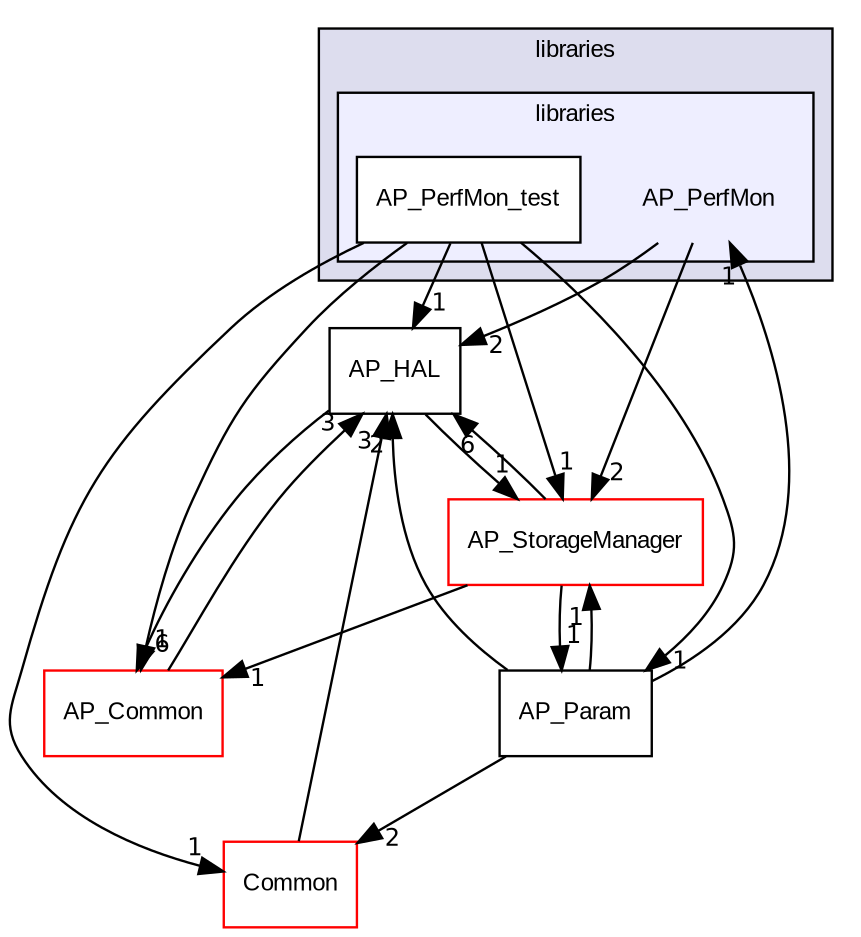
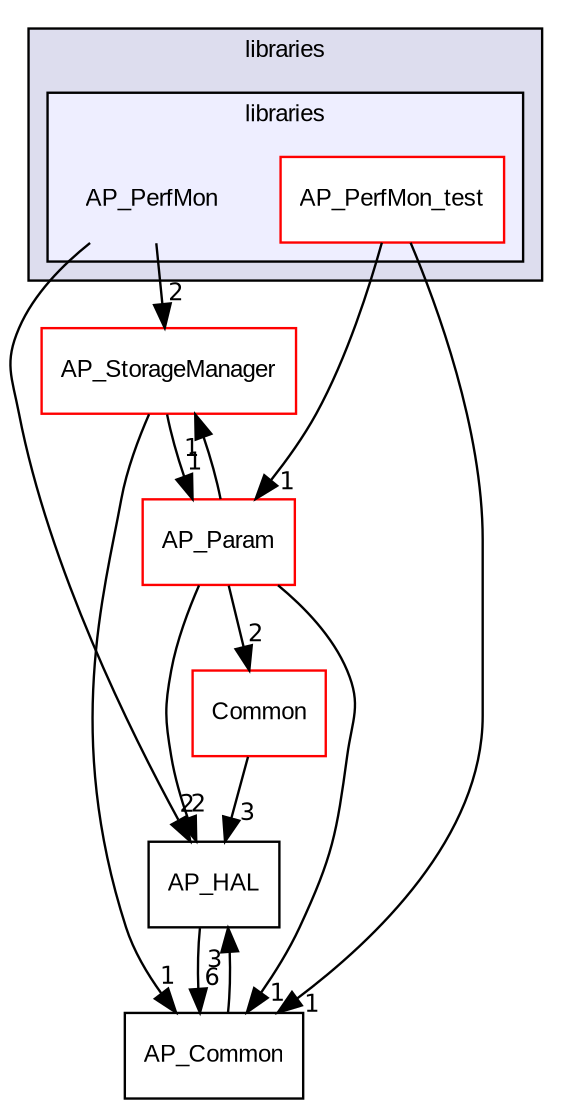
  digraph {
    compound=true
    fontname="Liberation Sans"
    node [fontname="Liberation Sans" fontsize=10 shape=box color=red fillcolor=white style=filled]
    edge [fontname="Liberation Sans" headlabel=1 labeldistance=1.5 labelfontname=Helvetica labelfontsize=10]
    n1 [label=AP_PerfMon shape=plaintext color="" fillcolor="" style=""]
-   n2 [color=black label=AP_PerfMon_test]
+   n2 [label=AP_PerfMon_test]
    n3 [color=black label=AP_HAL]
    n4 [label=AP_StorageManager]
-   n5 [color=black label=AP_Param]
+   n5 [label=AP_Param]
    n6 [label=Common]
-   n7 [label=AP_Common]
+   n7 [color=black label=AP_Common]
    subgraph cluster_1 {
      bgcolor="#ddddee"
      fontsize=10
      label=libraries
      pencolor=black
      subgraph cluster_2 {
        bgcolor="#eeeeff"
        fontsize=10
        label=libraries
        pencolor=black
        n1
        n2
      }
    }
    n1 -> n3 [headlabel=2]
    n1 -> n4 [headlabel=2]
-   n2 -> n3
-   n2 -> n4
    n2 -> n5
-   n2 -> n6
    n2 -> n7
-   n3 -> n4
    n3 -> n7 [headlabel=6]
-   n4 -> n3 [headlabel=6]
    n4 -> n5
    n4 -> n7
    n5 -> n3 [headlabel=2]
    n5 -> n4
    n5 -> n6 [headlabel=2]
-   n5 -> n1
+   n5 -> n7
    n6 -> n3 [headlabel=3]
    n7 -> n3 [headlabel=3]
  }
